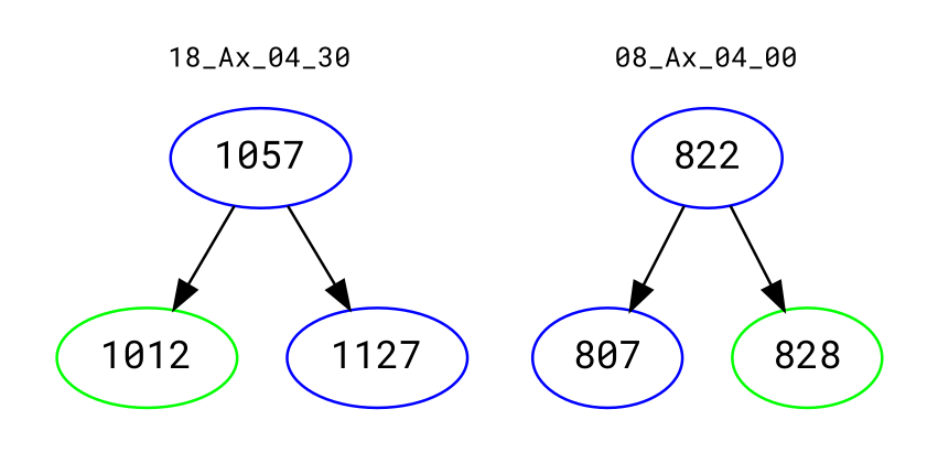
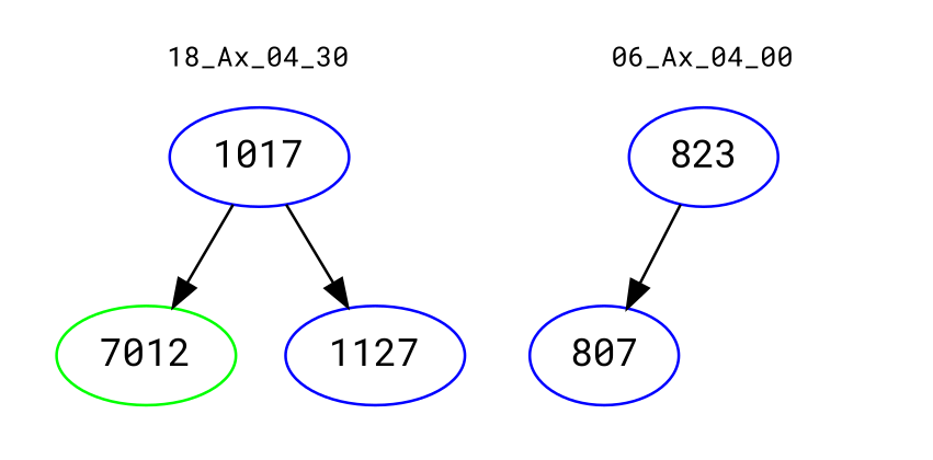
  digraph {
    fontname="Roboto Mono"
    node [color=blue fontname="Roboto Mono"]
    edge [color=black fontname="Roboto Mono"]
-   n1 [label=1057]
-   n2 [color=green label=1012]
+   n1 [label=1017]
+   n2 [color=green label=7012]
    n3 [label=1127]
-   n4 [label=822]
+   n4 [label=823]
    n5 [label=807]
-   n6 [color=green label=828]
    subgraph cluster_1 {
      color=white
      fontsize=10
      label="18_Ax_04_30"
      n1
      n2
      n3
    }
    subgraph cluster_2 {
      color=white
      fontsize=10
-     label="08_Ax_04_00"
+     label="06_Ax_04_00"
      n4
      n5
-     n6
    }
    n1 -> n2
    n1 -> n3
    n4 -> n5
-   n4 -> n6
  }
